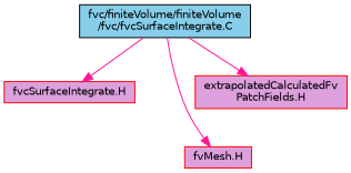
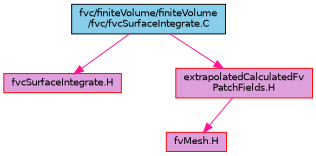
  digraph {
    node [color=red fillcolor=plum fontname=Helvetica fontsize=10 shape=record style=filled]
    edge [color=deeppink fontname=Helvetica fontsize=10 labelfontname=Helvetica labelfontsize=10 style=solid]
    n1 [color=black fillcolor=skyblue fontcolor=black height=0.2 label="fvc/finiteVolume/finiteVolume\l/fvc/fvcSurfaceIntegrate.C" width=0.4]
    n2 [height=0.2 label="fvcSurfaceIntegrate.H" width=0.4]
    n3 [height=0.2 label="fvMesh.H" width=0.4]
    n4 [height=0.2 label="extrapolatedCalculatedFv\lPatchFields.H" width=0.4]
    n1 -> n2
-   n1 -> n3
+   n4 -> n3
    n1 -> n4
  }
